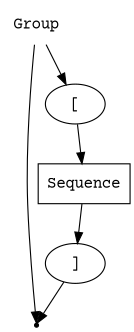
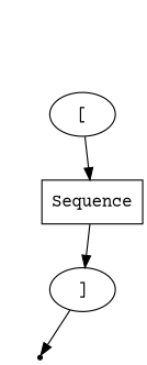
  digraph {
    fontname="Courier Prime"
    node [shape=oval fontname="Courier Prime"]
    edge [fontname="Courier Prime"]
-   n1 [label=Group shape=plaintext]
    end [shape=point]
    n3 [label="["]
    n4 [label=Sequence shape=box]
    n5 [label="]"]
-   n1 -> end
-   n1 -> n3
    n3 -> n4
    n4 -> n5
    n5 -> end
  }
